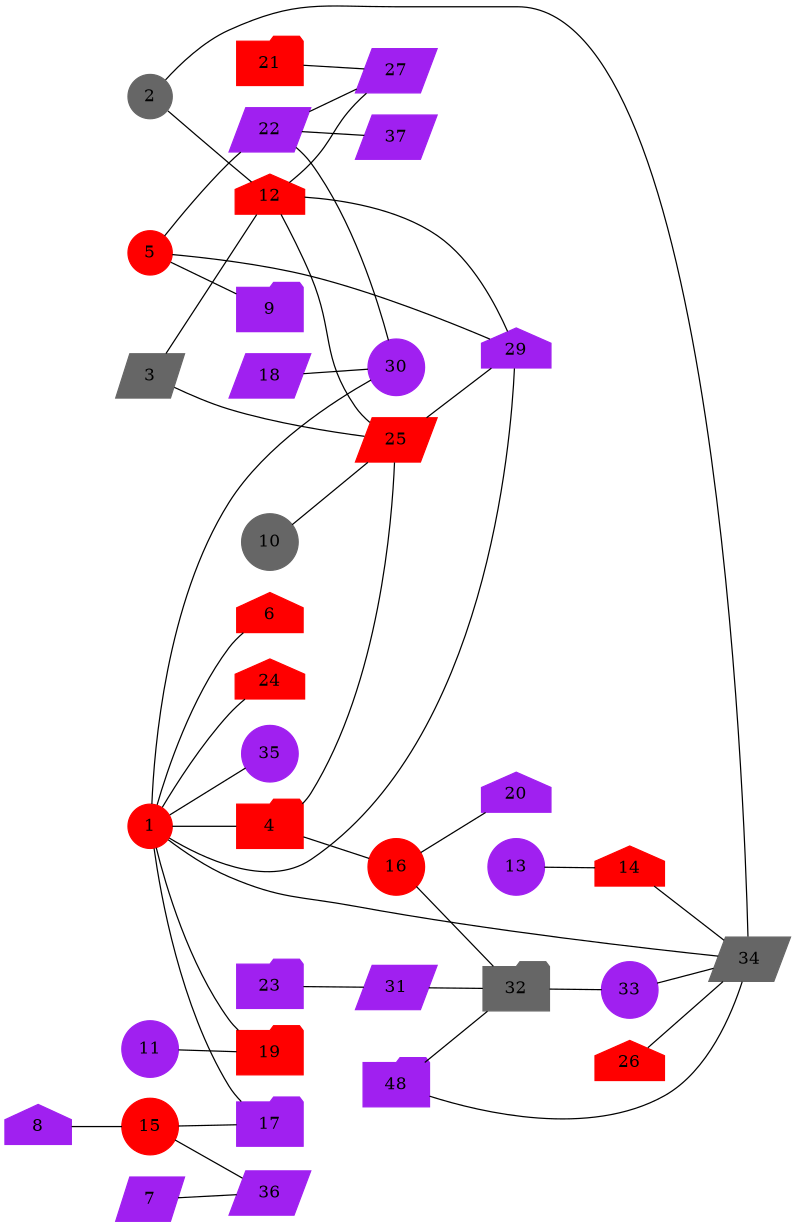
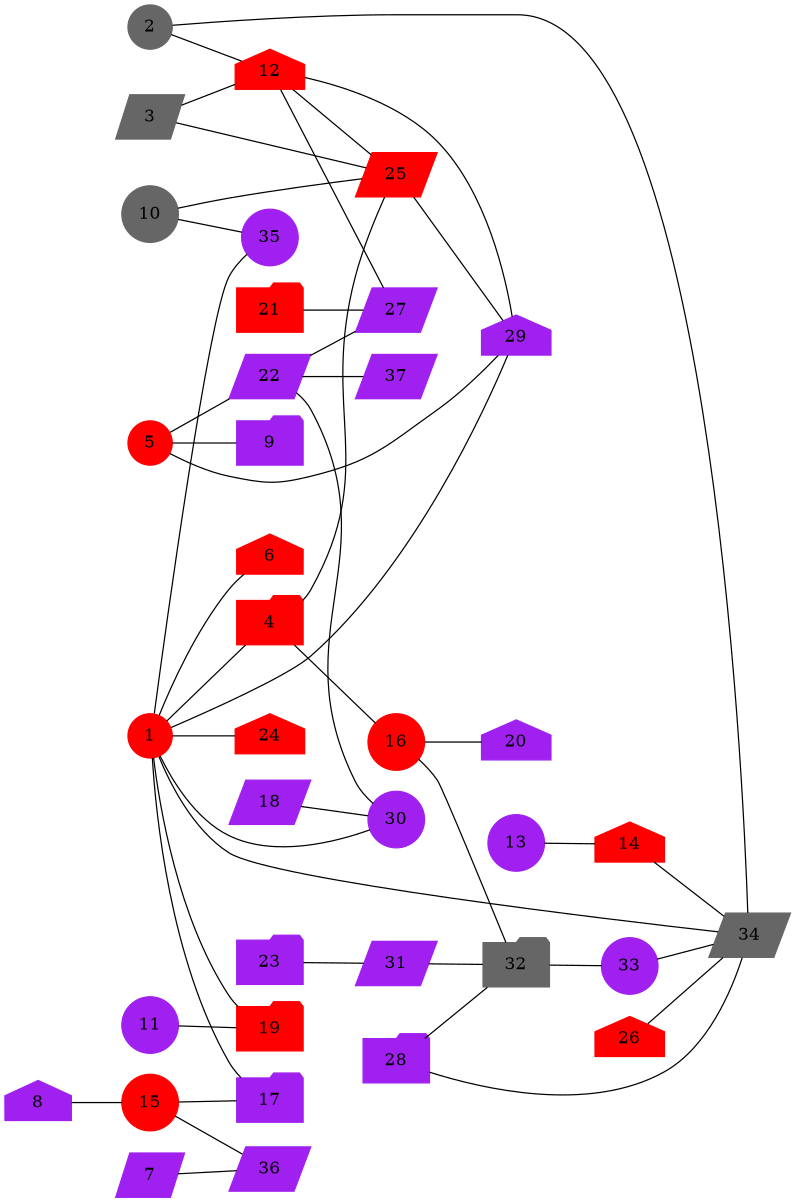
  graph {
    rankdir=LR
    node [color=purple shape=circle style=filled]
    edge [weight=1.0]
    1 [color=red]
    4 [color=red shape=folder]
    6 [color=red shape=house]
    17 [shape=folder]
    19 [color=red shape=folder]
    24 [color=red shape=house]
    29 [shape=house]
    30
    34 [color=gray40 shape=parallelogram]
    35
    25 [color=red shape=parallelogram]
    16 [color=red]
    2 [color=gray40]
    12 [color=red shape=house]
    27 [shape=parallelogram]
    3 [color=gray40 shape=parallelogram]
    20 [shape=house]
    32 [color=gray40 shape=folder]
    5 [color=red]
    9 [shape=folder]
    22 [shape=parallelogram]
    37 [shape=parallelogram]
    7 [shape=parallelogram]
    36 [shape=parallelogram]
    15 [color=red]
    8 [shape=house]
    10 [color=gray40]
    11
    13
    14 [color=red shape=house]
    33
    18 [shape=parallelogram]
    21 [color=red shape=folder]
    23 [shape=folder]
    31 [shape=parallelogram]
    26 [color=red shape=house]
-   28 [shape=folder label=48]
+   28 [shape=folder]
    1 -- 4
    1 -- 6
    1 -- 17
    1 -- 19
    1 -- 24
    1 -- 29
    1 -- 30
    1 -- 34
    1 -- 35
    4 -- 25
    4 -- 16
    25 -- 29
    16 -- 20
    16 -- 32
    2 -- 34
    2 -- 12
    12 -- 29
    12 -- 25
    12 -- 27
    3 -- 25
    3 -- 12
    32 -- 33
    5 -- 29
    5 -- 9
    5 -- 22
    22 -- 30
    22 -- 27
    22 -- 37
    7 -- 36
    15 -- 17
    15 -- 36
    8 -- 15
+   10 -- 35
    10 -- 25
    11 -- 19
    13 -- 14
    14 -- 34
    33 -- 34
    18 -- 30
    21 -- 27
    23 -- 31
    31 -- 32
    26 -- 34
    28 -- 34
    28 -- 32
  }
